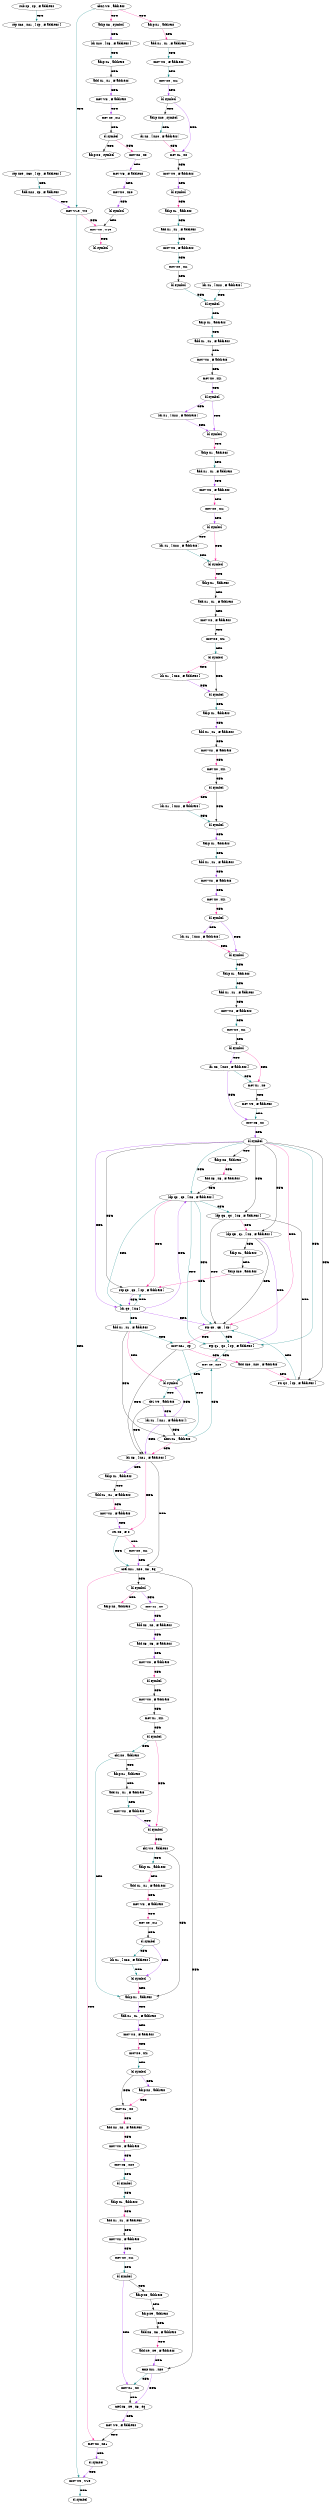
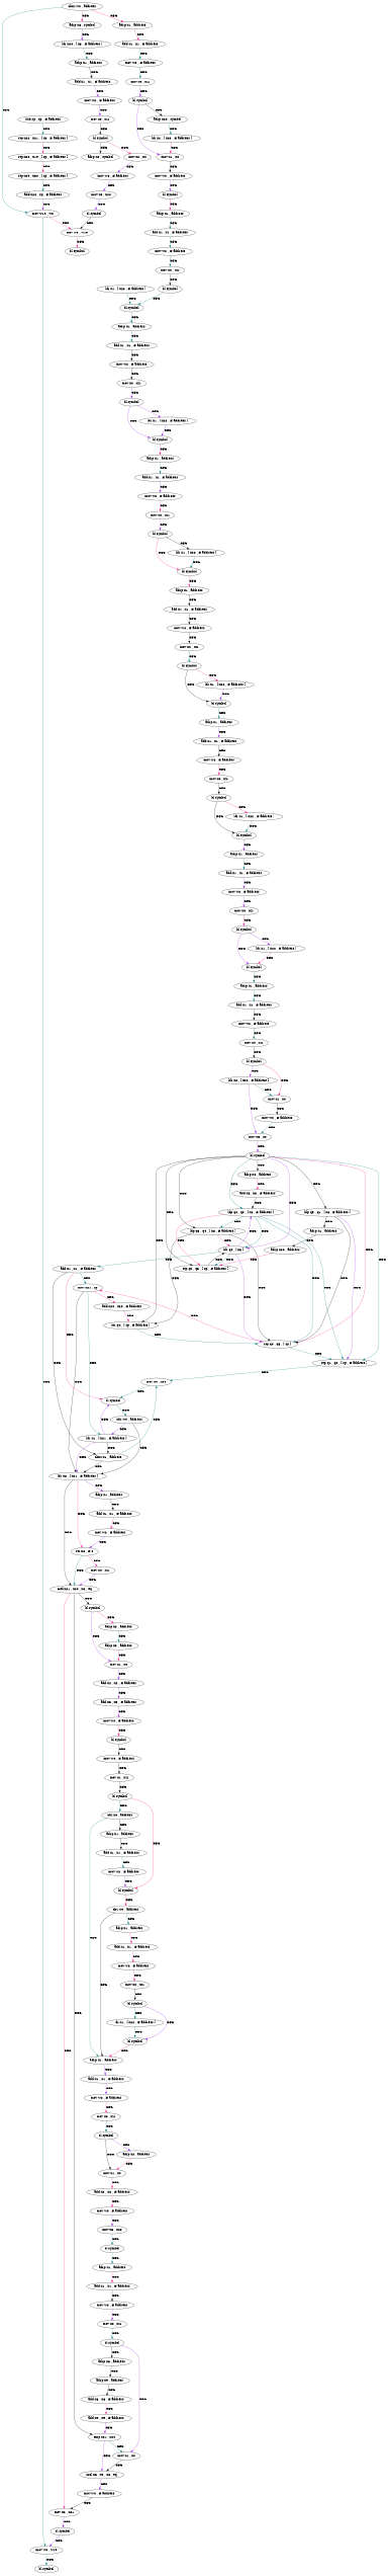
  digraph {
    fontname="DejaVu Serif"
    node [fontname="DejaVu Serif"]
    edge [color=teal fontname="DejaVu Serif"]
    n1 [label="sub sp , sp , # address"]
    n2 [label="stp x22 , x21 , [ sp , # address ]"]
+   n3 [label="stp x20 , x19 , [ sp , # address ]"]
    n4 [label="stp x29 , x30 , [ sp , # address ]"]
    n5 [label="add x22 , sp , # address"]
    n6 [label="mov w19 , w0"]
    n7 [label="mov w0 , w19"]
    n8 [label="mov w0 , w19"]
    n9 [label="cbnz w0 , address"]
    n10 [label="adrp x8 , symbol"]
    n11 [label="adrp x1 , address"]
    n12 [label="bl symbol"]
    n13 [label="bl symbol"]
    n14 [label="ldr x20 , [ x8 , # address ]"]
    n15 [label="add x1 , x1 , # address"]
    n16 [label="adrp x1 , address"]
    n17 [label="mov w2 , # address"]
    n18 [label="add x1 , x1 , # address"]
    n19 [label="mov w2 , # address"]
    n20 [label="mov x0 , xzr"]
    n21 [label="bl symbol"]
    n22 [label="adrp x8 , symbol"]
    n23 [label="mov x2 , x0"]
    n24 [label="mov w8 , # address"]
    n25 [label="mov x0 , x20"]
    n26 [label="bl symbol"]
    n27 [label="mov x0 , xzr"]
    n28 [label="bl symbol"]
    n29 [label="adrp x20 , symbol"]
    n30 [label="mov x1 , x0"]
    n31 [label="ldr x2 , [ x20 , # address ]"]
    n32 [label="mov w0 , # address"]
    n33 [label="bl symbol"]
    n34 [label="adrp x1 , address"]
    n35 [label="add x1 , x1 , # address"]
    n36 [label="mov w2 , # address"]
    n37 [label="mov x0 , xzr"]
    n38 [label="bl symbol"]
    n39 [label="bl symbol"]
    n40 [label="adrp x1 , address"]
    n41 [label="ldr x1 , [ x22 , # address ]"]
    n42 [label="add x1 , x1 , # address"]
    n43 [label="mov w2 , # address"]
    n44 [label="mov x0 , xzr"]
    n45 [label="bl symbol"]
    n46 [label="ldr x1 , [ x22 , # address ]"]
    n47 [label="bl symbol"]
    n48 [label="adrp x1 , address"]
    n49 [label="add x1 , x1 , # address"]
    n50 [label="mov w2 , # address"]
    n51 [label="mov x0 , xzr"]
    n52 [label="bl symbol"]
    n53 [label="ldr x1 , [ x22 , # address ]"]
    n54 [label="bl symbol"]
    n55 [label="adrp x1 , address"]
    n56 [label="add x1 , x1 , # address"]
    n57 [label="mov w2 , # address"]
    n58 [label="mov x0 , xzr"]
    n59 [label="bl symbol"]
    n60 [label="ldr x1 , [ x22 , # address ]"]
    n61 [label="bl symbol"]
    n62 [label="adrp x1 , address"]
    n63 [label="add x1 , x1 , # address"]
    n64 [label="mov w2 , # address"]
    n65 [label="mov x0 , xzr"]
    n66 [label="bl symbol"]
    n67 [label="ldr x1 , [ x22 , # address ]"]
    n68 [label="bl symbol"]
    n69 [label="adrp x1 , address"]
    n70 [label="add x1 , x1 , # address"]
    n71 [label="mov w2 , # address"]
    n72 [label="mov x0 , xzr"]
    n73 [label="bl symbol"]
    n74 [label="ldr x1 , [ x22 , # address ]"]
    n75 [label="bl symbol"]
    n76 [label="adrp x1 , address"]
    n77 [label="add x1 , x1 , # address"]
    n78 [label="mov w2 , # address"]
    n79 [label="mov x0 , xzr"]
    n80 [label="bl symbol"]
    n81 [label="ldr x2 , [ x20 , # address ]"]
    n82 [label="mov x1 , x0"]
    n83 [label="mov x3 , x2"]
    n84 [label="mov w0 , # address"]
    n85 [label="bl symbol"]
    n86 [label="adrp x8 , address"]
    n87 [label="ldp q2 , q0 , [ x8 , # address ]"]
    n88 [label="ldp q3 , q4 , [ x8 , # address ]"]
    n89 [label="ldp q5 , q1 , [ x8 , # address ]"]
    n90 [label="stp q0 , q3 , [ sp , # address ]"]
    n91 [label="ldr q0 , [ x8 ]"]
    n92 [label="str q4 , [ sp , # address ]"]
    n93 [label="stp q0 , q5 , [ sp ]"]
    n94 [label="stp q1 , q2 , [ sp , # address ]"]
    n95 [label="add x8 , x8 , # address"]
    n96 [label="adrp x1 , address"]
    n97 [label="add x1 , x1 , # address"]
    n98 [label="mov x21 , sp"]
    n99 [label="mov x0 , x20"]
    n100 [label="adrp x20 , address"]
    n101 [label="cbnz x1 , address"]
    n102 [label="bl symbol"]
    n103 [label="add x20 , x20 , # address"]
    n104 [label="ldr x8 , [ x21 , # address ]"]
    n105 [label="ldr x1 , [ x21 , # address ]!"]
    n106 [label="cbz w0 , address"]
    n107 [label="adrp x1 , address"]
    n108 [label="str x8 , # 0"]
    n109 [label="csel x21 , x20 , x8 , eq"]
    n110 [label="add x1 , x1 , # address"]
    n111 [label="mov x0 , xzr"]
    n112 [label="bl symbol"]
    n113 [label="cmp x21 , x20"]
    n114 [label="mov x2 , x21"]
    n115 [label="mov w2 , # address"]
    n116 [label="adrp x2 , address"]
    n117 [label="mov x1 , x0"]
    n118 [label="mov x1 , x0"]
    n119 [label="csel x3 , x9 , x8 , eq"]
    n120 [label="bl symbol"]
+   n121 [label="adrp x3 , address"]
    n122 [label="add x2 , x2 , # address"]
    n123 [label="add x3 , x3 , # address"]
    n124 [label="mov w0 , # address"]
    n125 [label="bl symbol"]
    n126 [label="mov w0 , # address"]
    n127 [label="mov x1 , xzr"]
    n128 [label="bl symbol"]
    n129 [label="cbz x0 , address"]
    n130 [label="bl symbol"]
    n131 [label="adrp x1 , address"]
    n132 [label="adrp x1 , address"]
    n133 [label="cbz w0 , address"]
    n134 [label="add x1 , x1 , # address"]
    n135 [label="add x1 , x1 , # address"]
    n136 [label="mov w2 , # address"]
    n137 [label="mov w2 , # address"]
    n138 [label="mov x0 , xzr"]
    n139 [label="bl symbol"]
    n140 [label="adrp x2 , address"]
    n141 [label="mov x1 , x0"]
    n142 [label="add x2 , x2 , # address"]
    n143 [label="mov w0 , # address"]
    n144 [label="mov x3 , x20"]
    n145 [label="bl symbol"]
    n146 [label="adrp x1 , address"]
    n147 [label="add x1 , x1 , # address"]
    n148 [label="mov w2 , # address"]
    n149 [label="mov x0 , xzr"]
    n150 [label="bl symbol"]
    n151 [label="adrp x8 , address"]
    n152 [label="adrp x9 , address"]
    n153 [label="add x8 , x8 , # address"]
    n154 [label="add x9 , x9 , # address"]
    n155 [label="mov w0 , # address"]
    n156 [label="adrp x1 , address"]
    n157 [label="add x1 , x1 , # address"]
    n158 [label="mov w2 , # address"]
    n159 [label="mov x0 , xzr"]
    n160 [label="bl symbol"]
    n161 [label="ldr x1 , [ x22 , # address ]"]
    n162 [label="bl symbol"]
    n1 -> n2 [label=CFG]
+   n2 -> n3 [color=deeppink label=CFG]
+   n3 -> n4 [color=deeppink label=CFG]
    n4 -> n5 [label=CFG]
    n5 -> n6 [color=purple label=CFG]
    n6 -> n7 [color=deeppink label=DFG]
    n6 -> n8 [label=DFG]
    n7 -> n12 [color=deeppink label=DFG]
    n8 -> n13 [label=DFG]
    n9 -> n6 [label=CFG]
    n9 -> n10 [color=deeppink label=CFG]
    n9 -> n11 [color=deeppink label=CFG]
    n10 -> n14 [color=purple label=CFG]
    n11 -> n15 [color=deeppink label=CFG]
    n14 -> n16 [label=CFG]
    n15 -> n17 [label=CFG]
    n16 -> n18 [color=black label=CFG]
    n17 -> n27 [label=CFG]
    n18 -> n19 [color=purple label=CFG]
    n19 -> n20 [color=purple label=CFG]
    n20 -> n21 [color=black label=CFG]
    n21 -> n22 [color=black label=CFG]
    n21 -> n23 [color=deeppink label=DFG]
    n23 -> n24 [color=purple label=CFG]
    n24 -> n25 [color=purple label=CFG]
    n25 -> n26 [color=purple label=CFG]
    n26 -> n7 [color=black label=CFG]
    n27 -> n28 [color=purple label=CFG]
    n28 -> n29 [color=black label=CFG]
    n28 -> n30 [color=purple label=DFG]
    n29 -> n31 [label=CFG]
    n30 -> n32 [color=black label=CFG]
    n31 -> n30 [color=deeppink label=CFG]
    n32 -> n33 [color=purple label=CFG]
    n33 -> n34 [color=deeppink label=CFG]
    n34 -> n35 [label=CFG]
    n35 -> n36 [label=CFG]
    n36 -> n37 [label=CFG]
    n37 -> n38 [color=black label=CFG]
    n38 -> n39 [label=DFG]
    n39 -> n40 [label=CFG]
    n40 -> n42 [label=CFG]
    n41 -> n39 [label=DFG]
    n42 -> n43 [color=black label=CFG]
    n43 -> n44 [color=black label=CFG]
    n44 -> n45 [color=purple label=CFG]
    n45 -> n46 [color=purple label=CFG]
    n45 -> n47 [color=purple label=DFG]
    n46 -> n47 [color=purple label=DFG]
    n47 -> n48 [color=deeppink label=CFG]
    n48 -> n49 [label=CFG]
    n49 -> n50 [color=purple label=CFG]
    n50 -> n51 [color=deeppink label=CFG]
    n51 -> n52 [color=purple label=CFG]
    n52 -> n53 [color=black label=CFG]
    n52 -> n54 [color=deeppink label=DFG]
    n53 -> n54 [label=DFG]
    n54 -> n55 [color=deeppink label=CFG]
    n55 -> n56 [color=black label=CFG]
    n56 -> n57 [color=black label=CFG]
    n57 -> n58 [color=black label=CFG]
    n58 -> n59 [label=CFG]
    n59 -> n60 [color=deeppink label=CFG]
    n59 -> n61 [color=black label=DFG]
    n60 -> n61 [color=purple label=DFG]
    n61 -> n62 [label=CFG]
    n62 -> n63 [color=purple label=CFG]
    n63 -> n64 [color=black label=CFG]
    n64 -> n65 [color=deeppink label=CFG]
    n65 -> n66 [color=black label=CFG]
    n66 -> n67 [color=deeppink label=CFG]
    n66 -> n68 [color=black label=DFG]
    n67 -> n68 [label=DFG]
    n68 -> n69 [color=purple label=CFG]
    n69 -> n70 [label=CFG]
    n70 -> n71 [color=purple label=CFG]
    n71 -> n72 [color=purple label=CFG]
    n72 -> n73 [color=deeppink label=CFG]
    n73 -> n74 [color=purple label=CFG]
    n73 -> n75 [color=purple label=DFG]
    n74 -> n75 [color=deeppink label=DFG]
    n75 -> n76 [label=CFG]
    n76 -> n77 [label=CFG]
    n77 -> n78 [color=black label=CFG]
    n78 -> n79 [label=CFG]
    n79 -> n80 [color=black label=CFG]
    n80 -> n81 [color=purple label=CFG]
    n80 -> n82 [color=deeppink label=DFG]
    n81 -> n82 [label=CFG]
    n81 -> n83 [color=purple label=DFG]
    n82 -> n84 [color=black label=CFG]
    n83 -> n85 [color=purple label=CFG]
    n84 -> n83 [label=CFG]
    n85 -> n86 [color=black label=CFG]
    n85 -> n87 [label=DFG]
    n85 -> n88 [color=black label=DFG]
    n85 -> n89 [color=black label=DFG]
    n85 -> n90 [color=black label=DFG]
    n85 -> n91 [color=purple label=DFG]
    n85 -> n92 [color=black label=DFG]
    n85 -> n93 [color=deeppink label=DFG]
    n85 -> n94 [label=DFG]
    n86 -> n95 [color=deeppink label=CFG]
    n87 -> n88 [label=CFG]
    n87 -> n90 [color=deeppink label=DFG]
    n87 -> n91 [label=DFG]
    n87 -> n93 [label=DFG]
    n87 -> n94 [label=DFG]
-   n88 -> n89 [color=deeppink label=CFG]
+   n88 -> n91 [color=deeppink label=CFG]
    n88 -> n92 [color=black label=DFG]
    n88 -> n93 [color=black label=DFG]
    n89 -> n93 [color=black label=CFG]
    n89 -> n94 [color=purple label=DFG]
    n89 -> n96 [color=black label=CFG]
-   n90 -> n91 [color=purple label=CFG]
+   n90 -> n91 [color=black label=CFG]
    n91 -> n87 [color=purple label=DFG]
    n91 -> n90 [label=DFG]
    n91 -> n93 [color=purple label=DFG]
    n91 -> n97 [label=CFG]
    n92 -> n93 [label=CFG]
    n93 -> n94 [label=CFG]
    n93 -> n98 [color=deeppink label=DFG]
    n94 -> n99 [label=CFG]
    n95 -> n87 [color=black label=CFG]
    n96 -> n100 [color=black label=CFG]
    n97 -> n98 [label=CFG]
    n97 -> n101 [color=black label=DFG]
    n97 -> n102 [color=deeppink label=DFG]
    n98 -> n103 [color=deeppink label=CFG]
    n98 -> n104 [color=black label=DFG]
-   n98 -> n101 [label=DFG]
+   n98 -> n105 [label=DFG]
    n99 -> n102 [label=CFG]
    n100 -> n90 [color=deeppink label=CFG]
    n101 -> n99 [label=CFG]
-   n101 -> n104 [color=deeppink label=CFG]
+   n101 -> n104 [color=black label=CFG]
    n102 -> n106 [label=DFG]
    n103 -> n92 [color=deeppink label=CFG]
    n104 -> n107 [color=purple label=CFG]
    n104 -> n108 [color=deeppink label=DFG]
    n104 -> n109 [color=black label=DFG]
    n105 -> n101 [color=black label=DFG]
    n105 -> n102 [color=purple label=DFG]
    n105 -> n104 [color=purple label=DFG]
    n106 -> n104 [color=black label=CFG]
    n106 -> n105 [color=purple label=CFG]
    n107 -> n110 [color=black label=CFG]
    n108 -> n109 [label=DFG]
    n108 -> n111 [color=deeppink label=CFG]
    n109 -> n112 [color=black label=CFG]
    n109 -> n113 [color=black label=DFG]
    n109 -> n114 [color=deeppink label=DFG]
    n110 -> n115 [color=deeppink label=CFG]
    n111 -> n109 [color=purple label=CFG]
    n112 -> n116 [color=deeppink label=CFG]
    n112 -> n117 [color=purple label=DFG]
    n113 -> n118 [label=CFG]
    n113 -> n119 [color=purple label=DFG]
    n114 -> n120 [color=purple label=CFG]
    n115 -> n108 [color=purple label=CFG]
+   n116 -> n121 [label=CFG]
    n117 -> n122 [color=purple label=CFG]
    n118 -> n119 [color=black label=CFG]
    n119 -> n155 [color=purple label=CFG]
    n120 -> n8 [color=purple label=CFG]
+   n121 -> n117 [color=deeppink label=CFG]
    n122 -> n123 [color=purple label=CFG]
    n123 -> n124 [color=purple label=CFG]
    n124 -> n125 [color=deeppink label=CFG]
    n125 -> n126 [color=black label=CFG]
    n126 -> n127 [color=black label=CFG]
    n127 -> n128 [color=black label=CFG]
    n128 -> n129 [label=DFG]
    n128 -> n130 [color=deeppink label=DFG]
    n129 -> n131 [label=CFG]
    n129 -> n132 [color=black label=CFG]
    n130 -> n133 [color=deeppink label=DFG]
    n131 -> n134 [color=purple label=CFG]
    n132 -> n135 [color=black label=CFG]
    n133 -> n131 [color=black label=CFG]
    n133 -> n156 [label=CFG]
    n134 -> n136 [color=purple label=CFG]
    n135 -> n137 [label=CFG]
    n136 -> n138 [color=deeppink label=CFG]
    n137 -> n130 [color=purple label=CFG]
    n138 -> n139 [label=CFG]
    n139 -> n140 [color=purple label=CFG]
    n139 -> n141 [color=black label=DFG]
    n140 -> n141 [color=deeppink label=CFG]
    n141 -> n142 [color=deeppink label=CFG]
    n142 -> n143 [color=deeppink label=CFG]
    n143 -> n144 [color=purple label=CFG]
    n144 -> n145 [label=CFG]
    n145 -> n146 [label=CFG]
    n146 -> n147 [color=deeppink label=CFG]
    n147 -> n148 [color=black label=CFG]
    n148 -> n149 [color=purple label=CFG]
    n149 -> n150 [label=CFG]
    n150 -> n118 [color=purple label=DFG]
    n150 -> n151 [color=black label=CFG]
    n151 -> n152 [color=black label=CFG]
    n152 -> n153 [color=black label=CFG]
    n153 -> n154 [color=deeppink label=CFG]
    n154 -> n113 [color=purple label=CFG]
    n155 -> n114 [color=black label=CFG]
    n156 -> n157 [color=deeppink label=CFG]
    n157 -> n158 [color=deeppink label=CFG]
    n158 -> n159 [color=deeppink label=CFG]
    n159 -> n160 [color=black label=CFG]
    n160 -> n161 [label=CFG]
    n160 -> n162 [color=purple label=DFG]
    n161 -> n162 [label=DFG]
    n162 -> n131 [color=deeppink label=CFG]
  }
